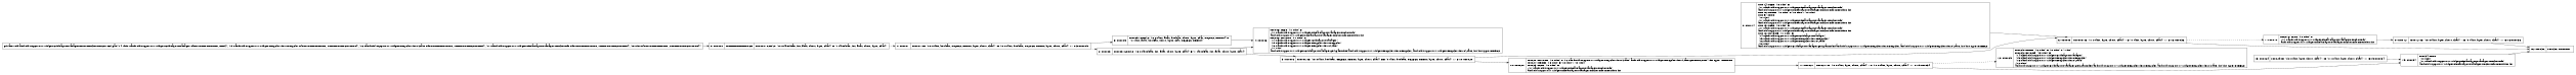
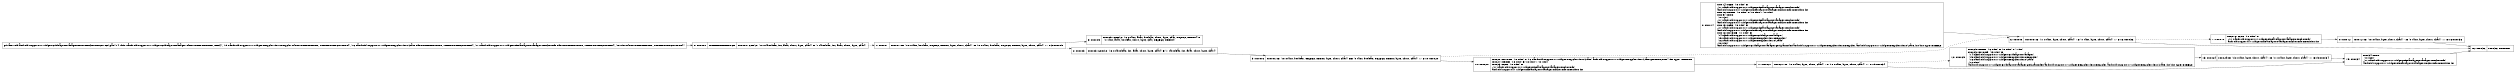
  digraph {
    rankdir=LR
    node [shape=record]
    n1 [label="{0\:\ 0x0000|MTH_ENTER_BLOCK\l|0x0000: CONST  (r0 I:?[boolean, int, float, short, byte, char]) = (1 ?[boolean, int, float, short, byte, char]) \l}"]
    n2 [label="{1\:\ 0x0001|0x0001: IF  (r8 I:?[int, boolean, OBJECT, ARRAY, byte, short, char]) != (r0 I:?[int, boolean, OBJECT, ARRAY, byte, short, char])  \-\> B:3:0x0005 \l}"]
    n3 [label="{2\:\ 0x0003|0x0003: CONST  (r8 I:?[boolean, int, float, short, byte, char]) = (1 ?[boolean, int, float, short, byte, char]) \l}"]
    n4 [label="{3\:\ 0x0005|0x0005: CONST  (r8 I:?[int, float, boolean, short, byte, char, OBJECT, ARRAY]) = \l  (0 ?[int, float, boolean, short, byte, char, OBJECT, ARRAY])\l \l}"]
-   n5 [label="{4\:\ 0x0006|0x0006: IGET  (r1 I:int) = \l  (r7 I:android.support.v7.widget.LinearLayoutManager$AnchorInfo)\l android.support.v7.widget.LinearLayoutManager.AnchorInfo.mPosition int \l0x0008: INVOKE  (r1 I:int) = \l  (r4 I:android.support.v7.widget.GridLayoutManager)\l  (r5 I:android.support.v7.widget.RecyclerView$Recycler)\l  (r6 I:android.support.v7.widget.RecyclerView$State)\l  (r1 I:int)\l android.support.v7.widget.GridLayoutManager.getSpanIndex(android.support.v7.widget.RecyclerView$Recycler, android.support.v7.widget.RecyclerView$State, int):int type: DIRECT \l}"]
    n6 [label="{5\:\ 0x000c|0x000c: IF  (r8 I:?[int, boolean, OBJECT, ARRAY, byte, short, char]) == (0 ?[int, boolean, OBJECT, ARRAY, byte, short, char])  \-\> B:10:0x0020 \l}"]
    n7 [label="{6\:\ 0x000e|0x000e: IF  (r1 I:?[int, byte, short, char]) \<= (0 ?[int, byte, short, char])  \-\> B:16:0x0036 \l}"]
    n8 [label="{10\:\ 0x0020|0x0020: INVOKE  (r8 I:int) = (r6 I:android.support.v7.widget.RecyclerView$State) android.support.v7.widget.RecyclerView.State.getItemCount():int type: VIRTUAL \l0x0024: ARITH  (r8 I:int) = (r8 I:int) \- (r0 I:int) \l0x0025: IGET  (r0 I:int) = \l  (r7 I:android.support.v7.widget.LinearLayoutManager$AnchorInfo)\l android.support.v7.widget.LinearLayoutManager.AnchorInfo.mPosition int \l}"]
    n9 [label="{7\:\ 0x0010|0x6010: IGET  (r8 I:int) = \l  (r7 I:android.support.v7.widget.LinearLayoutManager$AnchorInfo)\l android.support.v7.widget.LinearLayoutManager.AnchorInfo.mPosition int \l}"]
    n10 [label="{16\:\ 0x0036|0x0036: RETURN   \l}"]
    n11 [label="{11\:\ 0x0027|0x0027: IF  (r0 I:?[int, byte, short, char]) \>= (r8 I:?[int, byte, short, char])  \-\> B:15:0x0034 \l}"]
    n12 [label="{8\:\ 0x0012|0x0012: IF  (r8 I:?[int, byte, short, char]) \<= (0 ?[int, byte, short, char])  \-\> B:16:0x0036 \l}"]
    n13 [label="{9\:\ 0x0014|0x0014: IGET  (r8 I:int) = \l  (r7 I:android.support.v7.widget.LinearLayoutManager$AnchorInfo)\l android.support.v7.widget.LinearLayoutManager.AnchorInfo.mPosition int \l0x0016: ARITH  (r8 I:int) = (r8 I:int) \- (r0 I:int) \l0x0097: IPUT  \l  (r8 I:int)\l  (r7 I:android.support.v7.widget.LinearLayoutManager$AnchorInfo)\l android.support.v7.widget.LinearLayoutManager.AnchorInfo.mPosition int \l0x0019: IGET  (r8 I:int) = \l  (r7 I:android.support.v7.widget.LinearLayoutManager$AnchorInfo)\l android.support.v7.widget.LinearLayoutManager.AnchorInfo.mPosition int \l0x001b: INVOKE  (r1 I:int) = \l  (r4 I:android.support.v7.widget.GridLayoutManager)\l  (r5 I:android.support.v7.widget.RecyclerView$Recycler)\l  (r6 I:android.support.v7.widget.RecyclerView$State)\l  (r8 I:int)\l android.support.v7.widget.GridLayoutManager.getSpanIndex(android.support.v7.widget.RecyclerView$Recycler, android.support.v7.widget.RecyclerView$State, int):int type: DIRECT \l}"]
    n14 [label="{12\:\ 0x0029|0x0029: ARITH  (r2 I:int) = (r0 I:int) + (1 int) \l0x002b: INVOKE  (r3 I:int) = \l  (r4 I:android.support.v7.widget.GridLayoutManager)\l  (r5 I:android.support.v7.widget.RecyclerView$Recycler)\l  (r6 I:android.support.v7.widget.RecyclerView$State)\l  (r2 I:int)\l android.support.v7.widget.GridLayoutManager.getSpanIndex(android.support.v7.widget.RecyclerView$Recycler, android.support.v7.widget.RecyclerView$State, int):int type: DIRECT \l}"]
    n15 [label="{15\:\ 0x0034|0x0034: IPUT  \l  (r0 I:int)\l  (r7 I:android.support.v7.widget.LinearLayoutManager$AnchorInfo)\l android.support.v7.widget.LinearLayoutManager.AnchorInfo.mPosition int \l}"]
    n16 [label="{13\:\ 0x002f|0x002f: IF  (r3 I:?[int, byte, short, char]) \<= (r1 I:?[int, byte, short, char])  \-\> B:15:0x0034 \l}"]
    n17 [label="{private void android.support.v7.widget.GridLayoutManager.ensureAnchorIsInCorrectSpan((r4 'this' I:android.support.v7.widget.GridLayoutManager A[IMMUTABLE_TYPE, THIS]), (r5 I:android.support.v7.widget.RecyclerView$Recycler A[IMMUTABLE_TYPE, METHOD_ARGUMENT]), (r6 I:android.support.v7.widget.RecyclerView$State A[IMMUTABLE_TYPE, METHOD_ARGUMENT]), (r7 I:android.support.v7.widget.LinearLayoutManager$AnchorInfo A[IMMUTABLE_TYPE, METHOD_ARGUMENT]), (r8 I:int A[IMMUTABLE_TYPE, METHOD_ARGUMENT])) }"]
    n1 -> n2 [style=dashed]
    n2 -> n3 [style=dashed]
    n2 -> n4
-   n3 -> n5
    n3 -> n6
-   n4 -> n5
-   n6 -> n7 [style=solid]
+   n6 -> n7 [style=dashed]
    n6 -> n8
    n7 -> n9 [style=dashed]
    n7 -> n10
    n8 -> n11
    n9 -> n12
    n11 -> n14 [style=dashed]
    n11 -> n15
    n12 -> n10
    n13 -> n7
+   n14 -> n16
    n15 -> n10
    n16 -> n15
    n17 -> n1
  }
